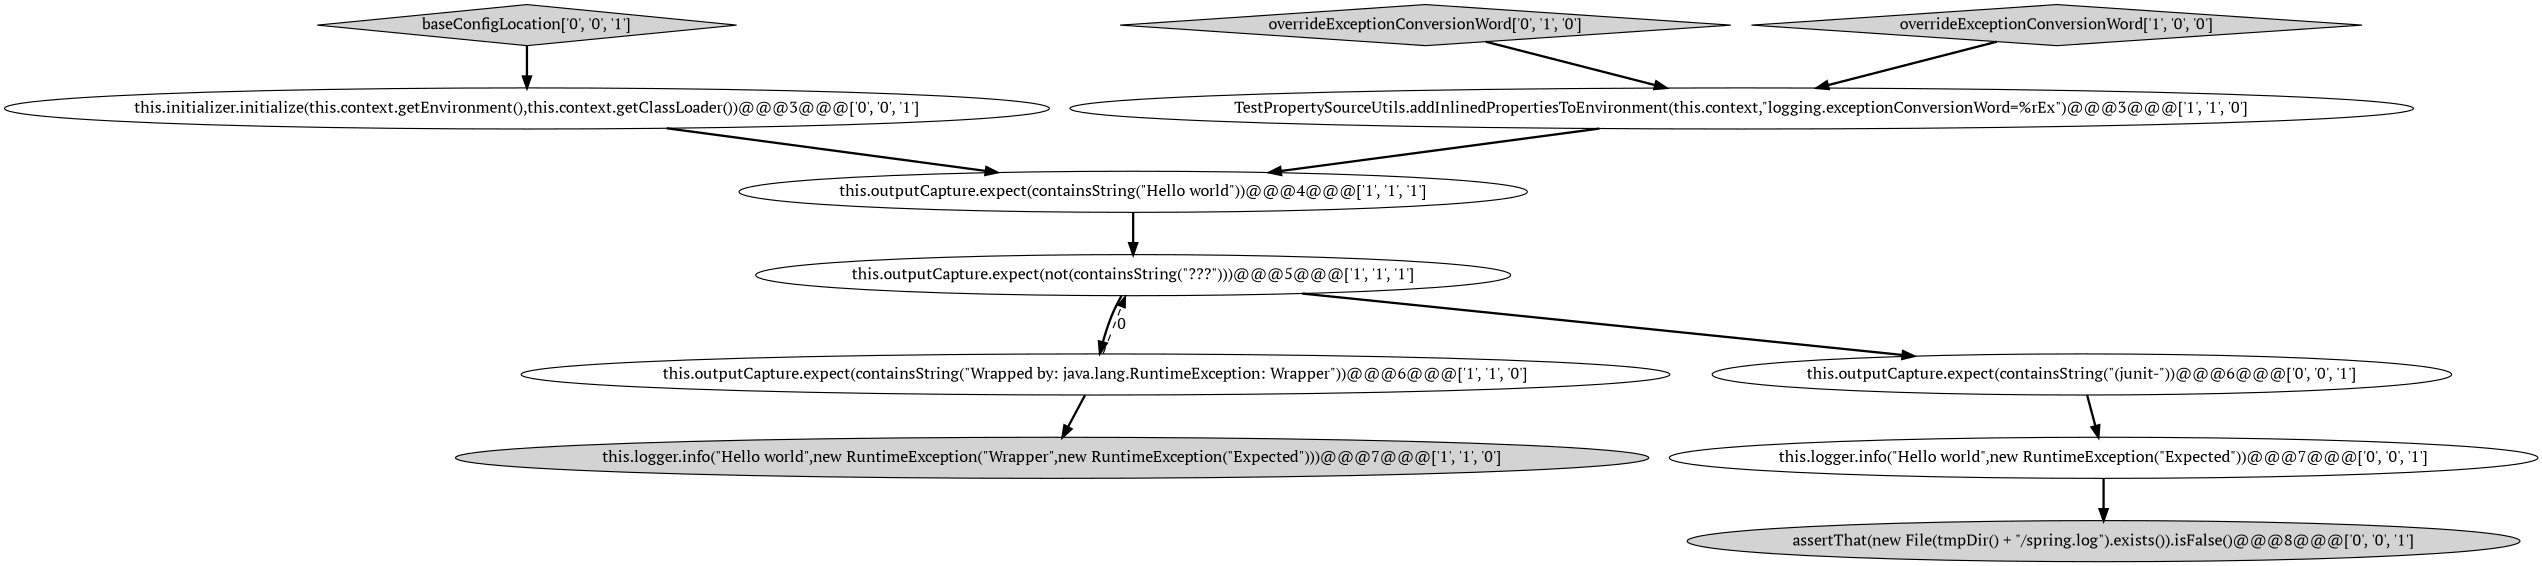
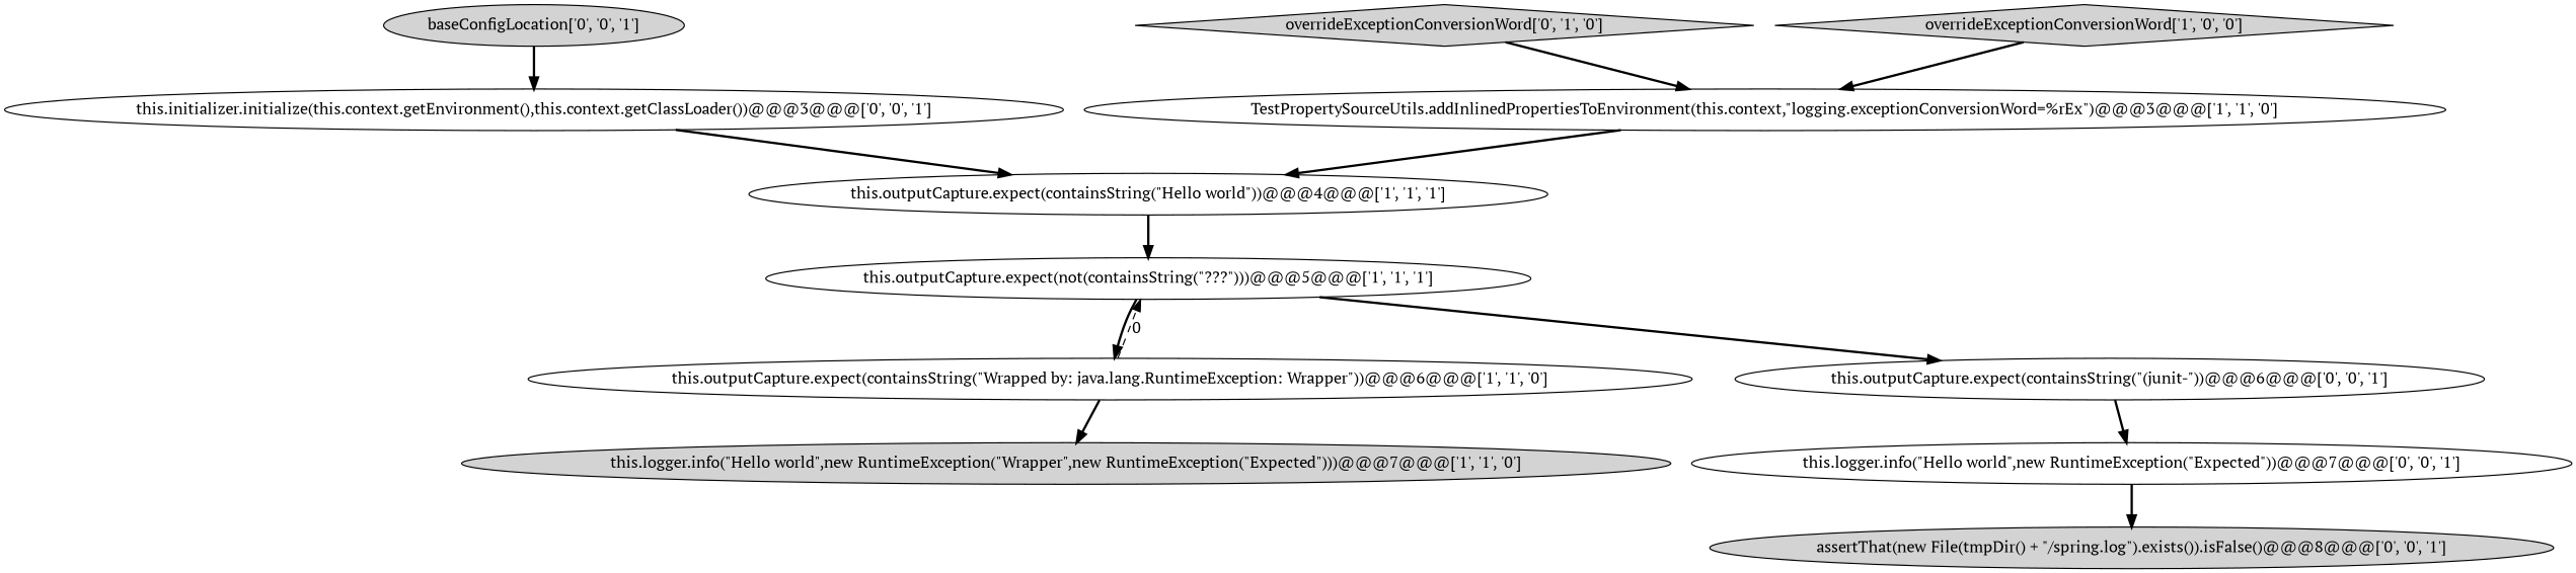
  digraph {
    fontname="PT Serif"
    node [fillcolor=white shape=ellipse style=filled fontname="PT Serif"]
    edge [style=bold fontname="PT Serif"]
-   n1 [fillcolor=lightgray label="baseConfigLocation['0', '0', '1']" shape=diamond]
+   n1 [fillcolor=lightgray label="baseConfigLocation['0', '0', '1']"]
    n2 [label="this.initializer.initialize(this.context.getEnvironment(),this.context.getClassLoader())@@@3@@@['0', '0', '1']"]
    n3 [label="TestPropertySourceUtils.addInlinedPropertiesToEnvironment(this.context,\"logging.exceptionConversionWord=%rEx\")@@@3@@@['1', '1', '0']"]
    n4 [label="this.outputCapture.expect(containsString(\"Hello world\"))@@@4@@@['1', '1', '1']"]
    n5 [label="this.outputCapture.expect(not(containsString(\"???\")))@@@5@@@['1', '1', '1']"]
    n6 [fillcolor=lightgray label="this.logger.info(\"Hello world\",new RuntimeException(\"Wrapper\",new RuntimeException(\"Expected\")))@@@7@@@['1', '1', '0']"]
    n7 [label="this.outputCapture.expect(containsString(\"Wrapped by: java.lang.RuntimeException: Wrapper\"))@@@6@@@['1', '1', '0']"]
    n8 [label="this.outputCapture.expect(containsString(\"(junit-\"))@@@6@@@['0', '0', '1']"]
    n9 [fillcolor=lightgray label="overrideExceptionConversionWord['0', '1', '0']" shape=diamond]
    n10 [fillcolor=lightgray label="overrideExceptionConversionWord['1', '0', '0']" shape=diamond]
    n11 [label="this.logger.info(\"Hello world\",new RuntimeException(\"Expected\"))@@@7@@@['0', '0', '1']"]
    n12 [fillcolor=lightgray label="assertThat(new File(tmpDir() + \"/spring.log\").exists()).isFalse()@@@8@@@['0', '0', '1']"]
    n1 -> n2
    n2 -> n4
    n3 -> n4
    n4 -> n5
    n5 -> n7
    n5 -> n8
    n7 -> n5 [label=0 style=dashed]
    n7 -> n6
    n8 -> n11
    n9 -> n3
    n10 -> n3
    n11 -> n12
  }
